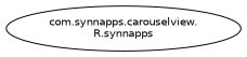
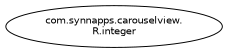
  digraph {
    rankdir=LR
-   n1 [color=black fillcolor=white fontname=Helvetica fontsize=10 height=0.2 label="com.synnapps.carouselview.\lR.synnapps" shape=ellipse style=filled width=0.4]
+   n1 [color=black fillcolor=white fontname=Helvetica fontsize=10 height=0.2 label="com.synnapps.carouselview.\lR.integer" shape=ellipse style=filled width=0.4]
  }
